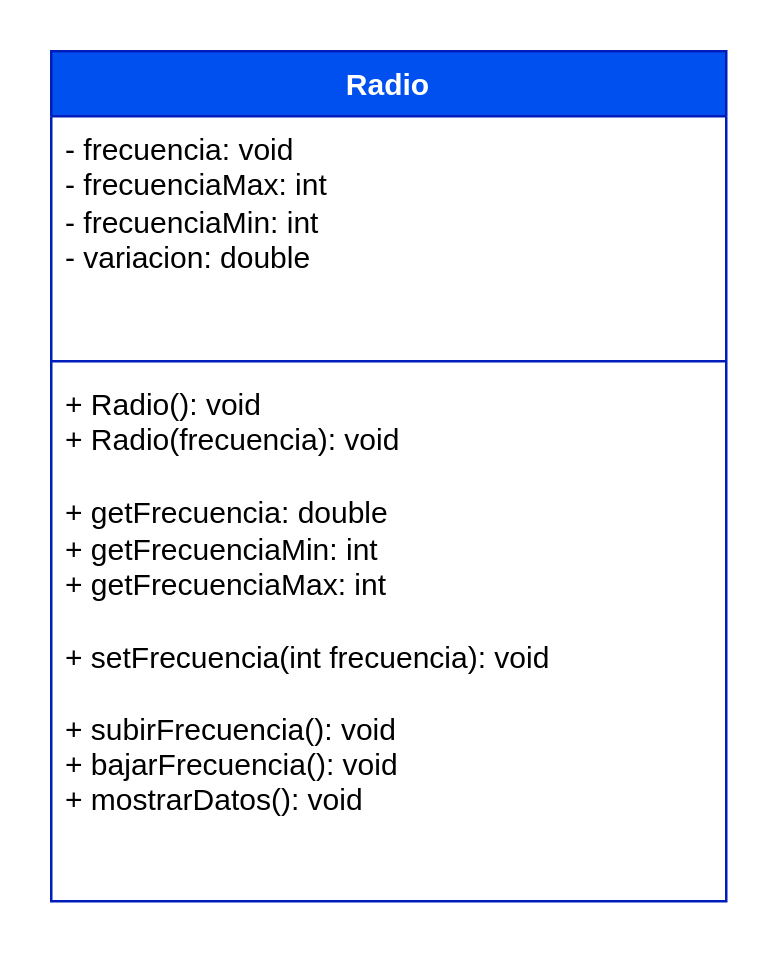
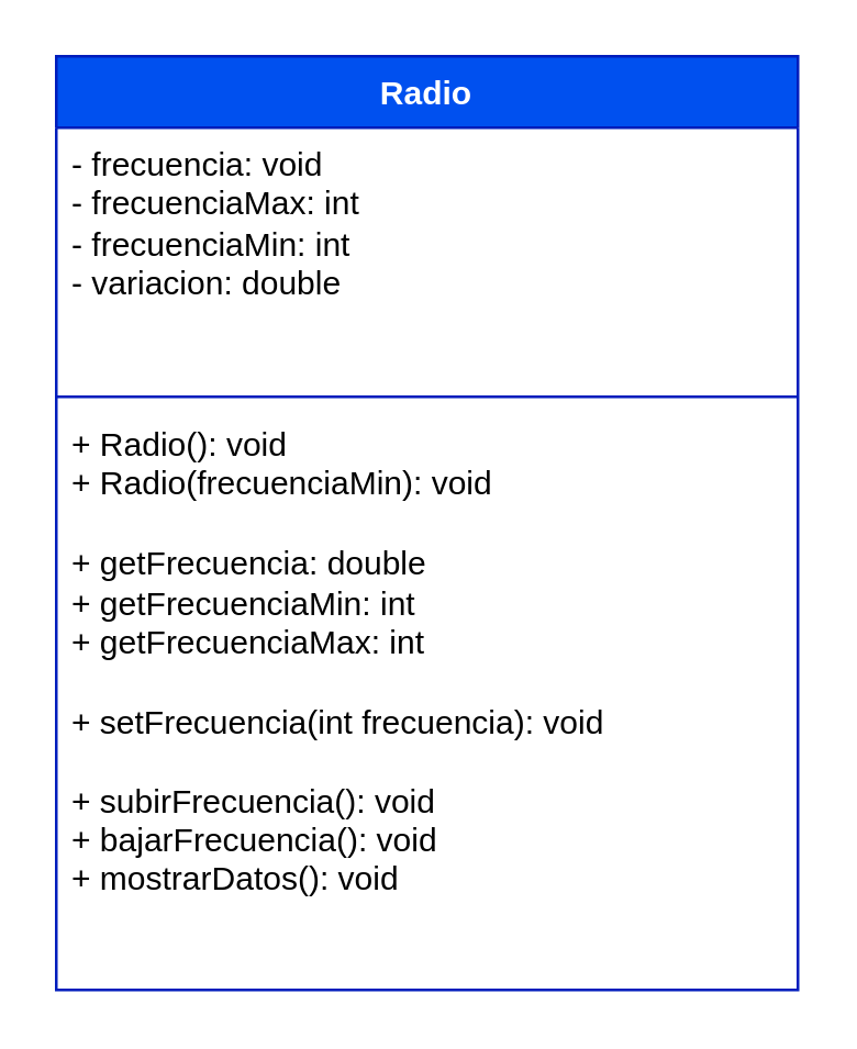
  <mxCell id="0" />
  <mxCell id="1" parent="0" />
  <mxCell id="2" value="Radio" style="swimlane;fontStyle=1;align=center;verticalAlign=top;childLayout=stackLayout;horizontal=1;startSize=26;horizontalStack=0;resizeParent=1;resizeParentMax=0;resizeLast=0;collapsible=1;marginBottom=0;whiteSpace=wrap;html=1;fillColor=#0050ef;fontColor=#ffffff;strokeColor=#001DBC;" parent="1" vertex="1"><mxGeometry x="20" y="20" width="270" height="340" as="geometry" /></mxCell>
  <mxCell id="3" value="&lt;div&gt;- frecuencia: void&lt;/div&gt;- frecuenciaMax: int&lt;br&gt;- frecuenciaMin: int&lt;br&gt;- variacion: double" style="text;strokeColor=none;fillColor=none;align=left;verticalAlign=top;spacingLeft=4;spacingRight=4;overflow=hidden;rotatable=0;points=[[0,0.5],[1,0.5]];portConstraint=eastwest;whiteSpace=wrap;html=1;" parent="2" vertex="1"><mxGeometry y="26" width="270" height="94" as="geometry" /></mxCell>
  <mxCell id="4" value="" style="line;strokeWidth=1;fillColor=none;align=left;verticalAlign=middle;spacingTop=-1;spacingLeft=3;spacingRight=3;rotatable=0;labelPosition=right;points=[];portConstraint=eastwest;strokeColor=inherit;" parent="2" vertex="1"><mxGeometry y="120" width="270" height="8" as="geometry" /></mxCell>
- <mxCell id="5" value="+ Radio(): void&lt;br&gt;+ Radio(frecuencia): void&lt;br&gt;&lt;br&gt;+ getFrecuencia: double&lt;br&gt;+ getFrecuenciaMin: int&lt;br&gt;+ getFrecuenciaMax: int&lt;br&gt;&lt;br&gt;+ setFrecuencia(int frecuencia): void&lt;br&gt;&lt;br&gt;+ subirFrecuencia(): void&lt;br&gt;+ bajarFrecuencia(): void&lt;br&gt;+ mostrarDatos(): void&lt;br&gt;" style="text;strokeColor=none;fillColor=none;align=left;verticalAlign=top;spacingLeft=4;spacingRight=4;overflow=hidden;rotatable=0;points=[[0,0.5],[1,0.5]];portConstraint=eastwest;whiteSpace=wrap;html=1;" parent="2" vertex="1"><mxGeometry y="128" width="270" height="212" as="geometry" /></mxCell>
+ <mxCell id="5" value="+ Radio(): void&lt;br&gt;+ Radio(frecuenciaMin): void&lt;br&gt;&lt;br&gt;+ getFrecuencia: double&lt;br&gt;+ getFrecuenciaMin: int&lt;br&gt;+ getFrecuenciaMax: int&lt;br&gt;&lt;br&gt;+ setFrecuencia(int frecuencia): void&lt;br&gt;&lt;br&gt;+ subirFrecuencia(): void&lt;br&gt;+ bajarFrecuencia(): void&lt;br&gt;+ mostrarDatos(): void&lt;br&gt;" style="text;strokeColor=none;fillColor=none;align=left;verticalAlign=top;spacingLeft=4;spacingRight=4;overflow=hidden;rotatable=0;points=[[0,0.5],[1,0.5]];portConstraint=eastwest;whiteSpace=wrap;html=1;" parent="2" vertex="1"><mxGeometry y="128" width="270" height="212" as="geometry" /></mxCell>
